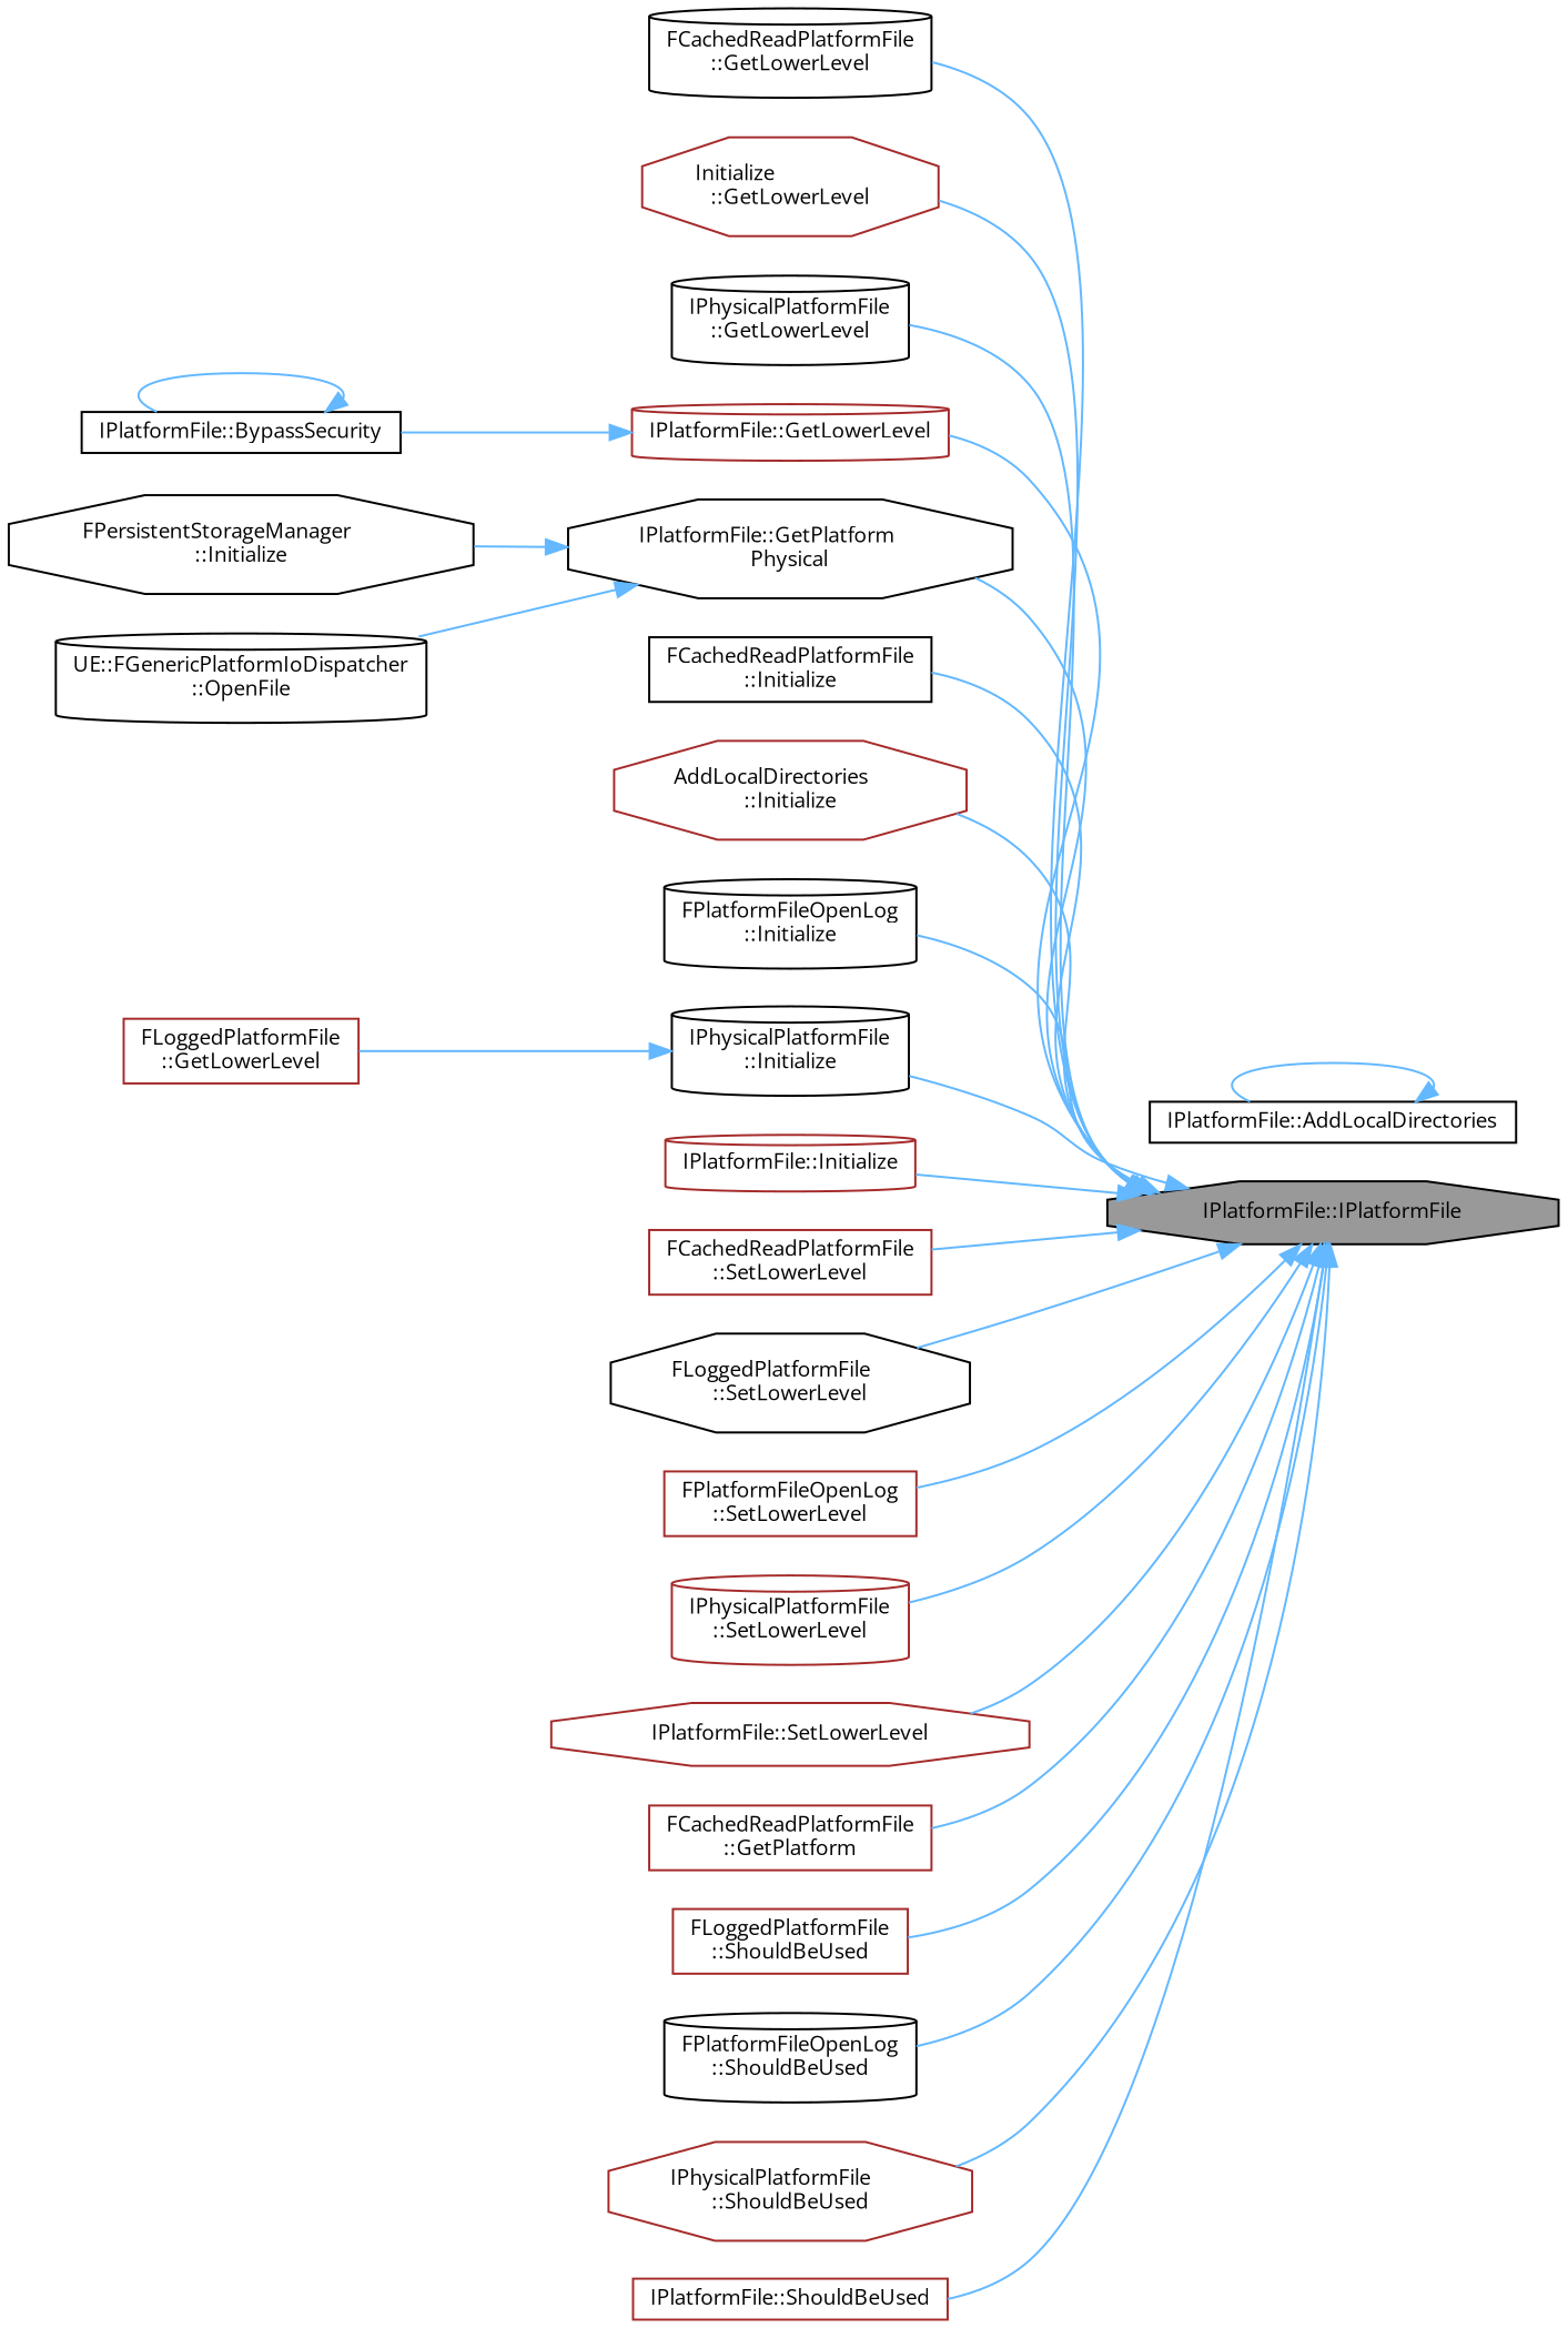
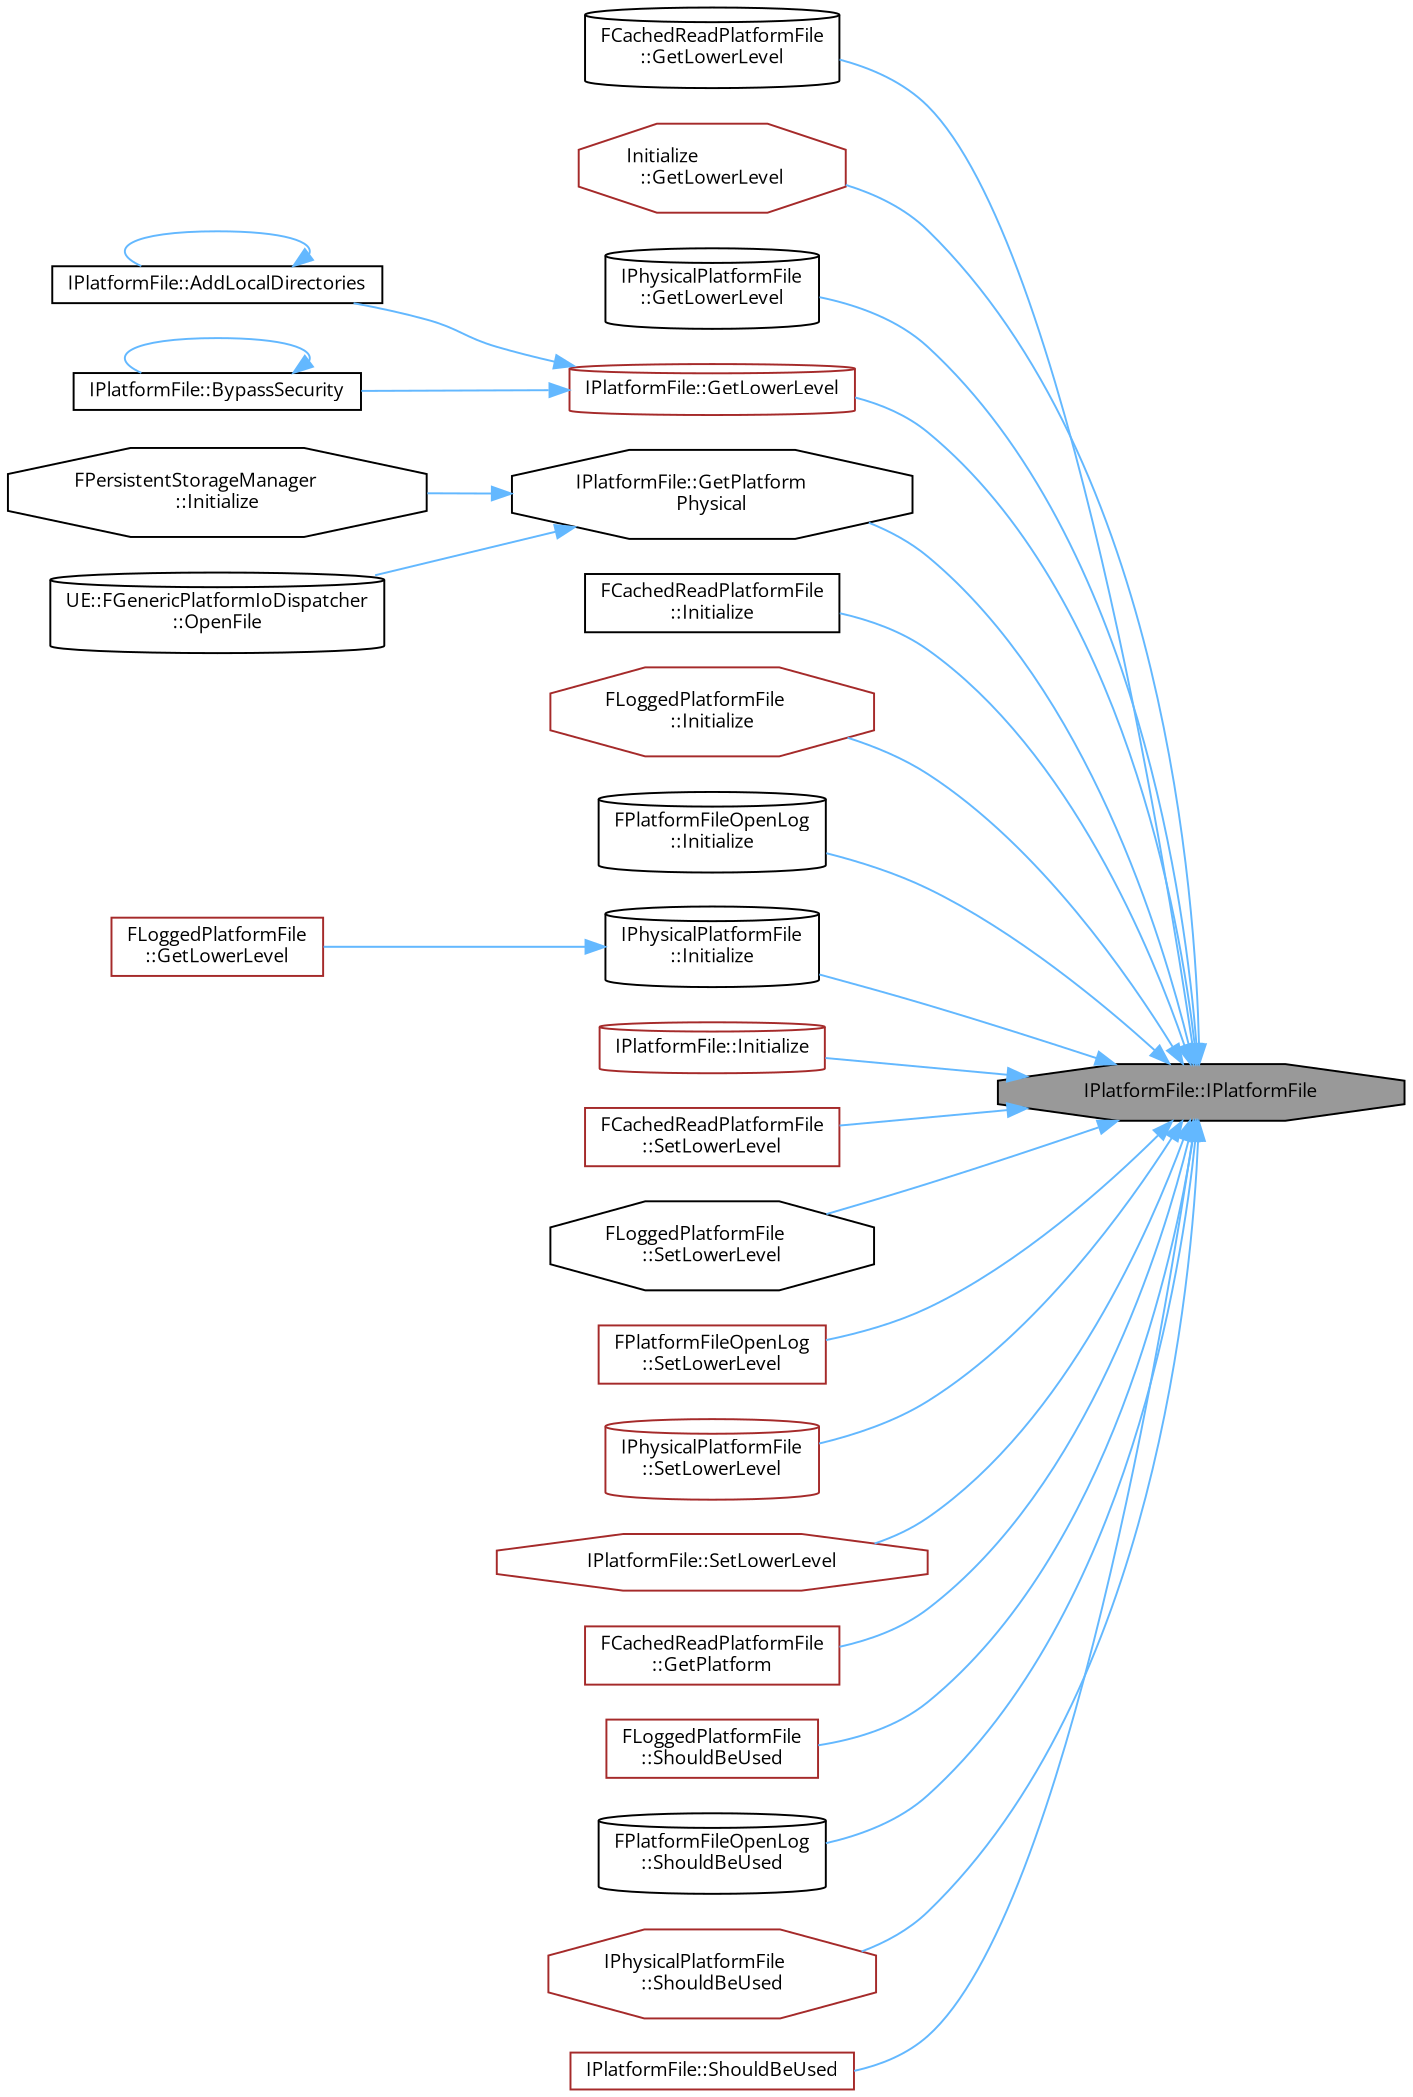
  digraph {
    fontname="Open Sans"
    rankdir=RL
    node [color=black fillcolor=white fontname="Open Sans" fontsize=10 shape=cylinder style=filled]
    edge [color=steelblue1 dir=back fontname="Open Sans" fontsize=10 labelfontname=Helvetica labelfontsize=10 style=solid]
    n1 [fillcolor=grey60 fontcolor=black height=0.2 label="IPlatformFile::IPlatformFile" shape=octagon width=0.4]
    n2 [height=0.2 label="FCachedReadPlatformFile\l::GetLowerLevel" width=0.4]
    n3 [color=brown height=0.2 label="Initialize\l::GetLowerLevel" shape=octagon width=0.4]
    n4 [height=0.2 label="IPhysicalPlatformFile\l::GetLowerLevel" width=0.4]
    n5 [color=brown height=0.2 label="IPlatformFile::GetLowerLevel" width=0.4]
    n6 [height=0.2 label="IPlatformFile::GetPlatform\lPhysical" shape=octagon width=0.4]
    n7 [height=0.2 label="FCachedReadPlatformFile\l::Initialize" shape=box width=0.4]
-   n8 [color=brown height=0.2 label="AddLocalDirectories\l::Initialize" shape=octagon width=0.4]
+   n8 [color=brown height=0.2 label="FLoggedPlatformFile\l::Initialize" shape=octagon width=0.4]
    n9 [height=0.2 label="FPlatformFileOpenLog\l::Initialize" width=0.4]
    n10 [height=0.2 label="IPhysicalPlatformFile\l::Initialize" width=0.4]
    n11 [color=brown height=0.2 label="IPlatformFile::Initialize" width=0.4]
    n12 [color=brown height=0.2 label="FCachedReadPlatformFile\l::SetLowerLevel" shape=box width=0.4]
    n13 [height=0.2 label="FLoggedPlatformFile\l::SetLowerLevel" shape=octagon width=0.4]
    n14 [color=brown height=0.2 label="FPlatformFileOpenLog\l::SetLowerLevel" shape=box width=0.4]
    n15 [color=brown height=0.2 label="IPhysicalPlatformFile\l::SetLowerLevel" width=0.4]
    n16 [color=brown height=0.2 label="IPlatformFile::SetLowerLevel" shape=octagon width=0.4]
    n17 [color=brown height=0.2 label="FCachedReadPlatformFile\l::GetPlatform" shape=box width=0.4]
    n18 [color=brown height=0.2 label="FLoggedPlatformFile\l::ShouldBeUsed" shape=box width=0.4]
    n19 [height=0.2 label="FPlatformFileOpenLog\l::ShouldBeUsed" width=0.4]
    n20 [color=brown height=0.2 label="IPhysicalPlatformFile\l::ShouldBeUsed" shape=octagon width=0.4]
    n21 [color=brown height=0.2 label="IPlatformFile::ShouldBeUsed" shape=box width=0.4]
    n22 [color=brown height=0.2 label="FLoggedPlatformFile\l::GetLowerLevel" shape=box width=0.4]
    n23 [height=0.2 label="IPlatformFile::AddLocalDirectories" shape=box width=0.4]
    n24 [height=0.2 label="IPlatformFile::BypassSecurity" shape=box width=0.4]
    n25 [height=0.2 label="FPersistentStorageManager\l::Initialize" shape=octagon width=0.4]
    n26 [height=0.2 label="UE::FGenericPlatformIoDispatcher\l::OpenFile" width=0.4]
    n1 -> n2
    n1 -> n3
    n1 -> n4
    n1 -> n5
    n1 -> n6
    n1 -> n7
    n1 -> n8
    n1 -> n9
    n1 -> n10
    n1 -> n11
    n1 -> n12
    n1 -> n13
    n1 -> n14
    n1 -> n15
    n1 -> n16
    n1 -> n17
    n1 -> n18
    n1 -> n19
    n1 -> n20
    n1 -> n21
+   n5 -> n23
    n5 -> n24
    n6 -> n25
    n6 -> n26
    n10 -> n22
    n23 -> n23
    n24 -> n24
  }
